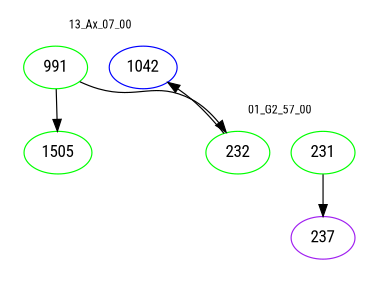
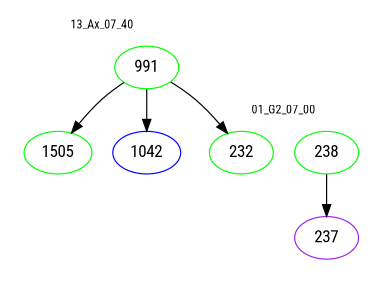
  digraph {
    fontname="Roboto Condensed"
    node [color=green fontname="Roboto Condensed"]
    edge [color=black fontname="Roboto Condensed"]
    n1 [label=991]
    n2 [label=1505]
    n3 [color=blue label=1042]
-   n4 [label=231]
+   n4 [label=238]
    n5 [color=purple label=237]
    n6 [label=232]
    subgraph cluster_1 {
      color=white
      fontsize=10
-     label="13_Ax_07_00"
+     label="13_Ax_07_40"
      n1
      n2
      n3
    }
    subgraph cluster_2 {
      color=white
      fontsize=10
-     label="01_G2_57_00"
+     label="01_G2_07_00"
      n4
      n5
      n6
    }
    n1 -> n2
-   n6 -> n3
+   n1 -> n3
    n1 -> n6
    n4 -> n5
  }
